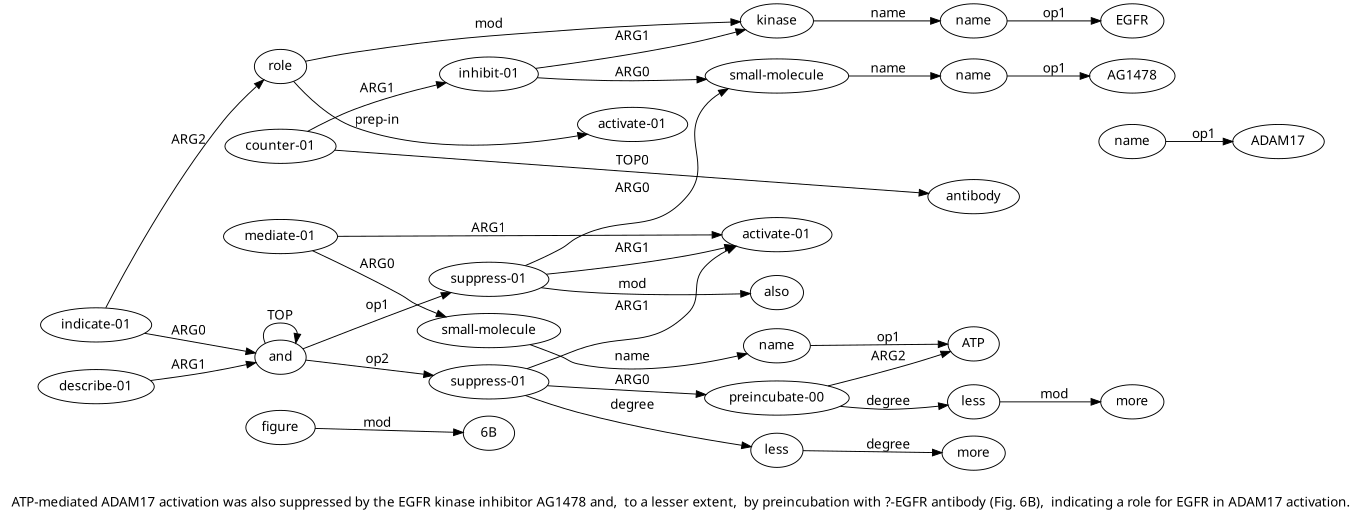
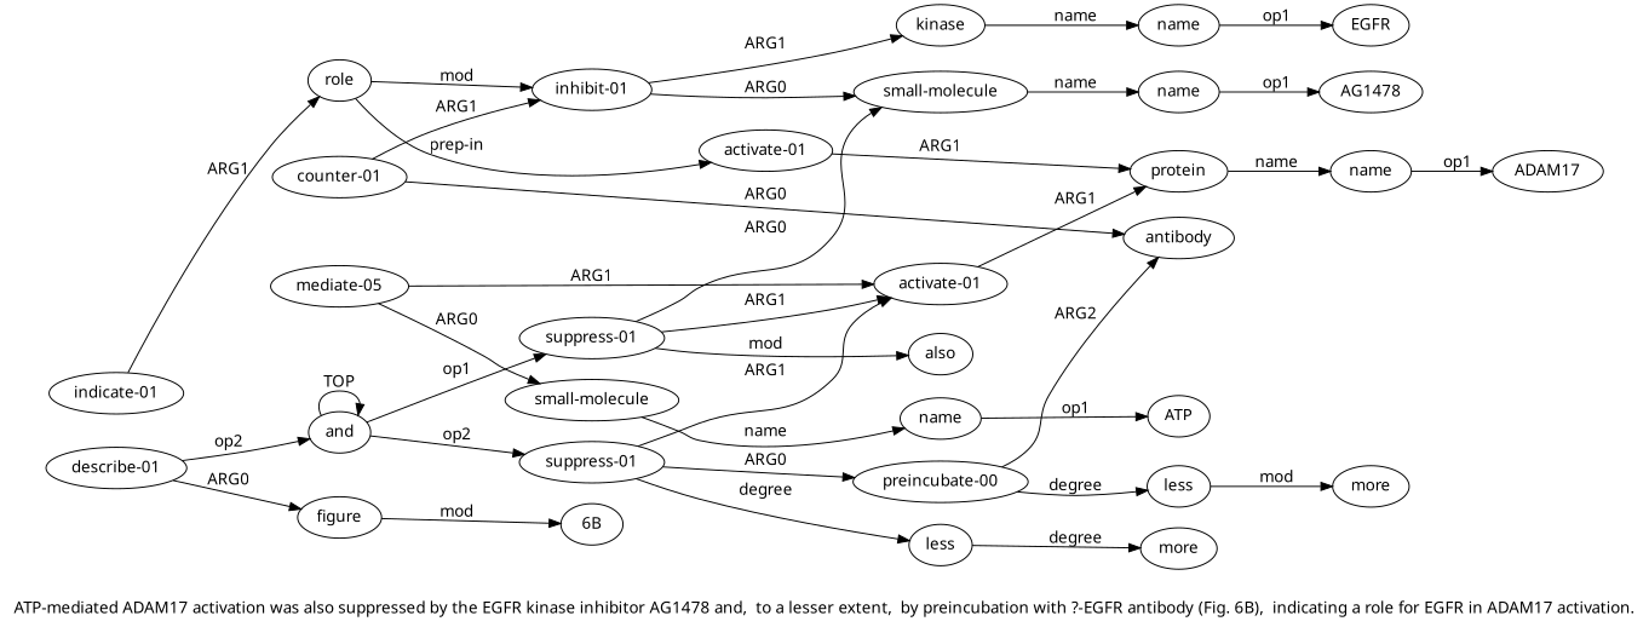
  digraph {
    fontname="Noto Sans"
    label="ATP-mediated ADAM17 activation was also suppressed by the EGFR kinase inhibitor AG1478 and,  to a lesser extent,  by preincubation with ?-EGFR antibody (Fig. 6B),  indicating a role for EGFR in ADAM17 activation."
    rankdir=LR
    node [color=black fontname="Noto Sans" gold_ind=-1 gold_label=name test_ind=-1 test_label=name]
    edge [color=black fontname="Noto Sans" gold_label=ARG1 test_label=ARG1]
    n1 [gold_ind=20 gold_label=less label=less test_ind=20 test_label=less]
    n2 [gold_ind=21 gold_label=more label=more test_ind=21 test_label=more]
    n3 [gold_ind=22 gold_label="indicate-01" label="indicate-01" test_ind=22 test_label="indicate-01"]
    n4 [gold_ind=23 gold_label=role label=role test_ind=23 test_label=role]
    n5 [gold_ind=0 gold_label=and label=and test_ind=0 test_label=and]
    n6 [gold_ind=24 gold_label="activate-01" label="activate-01" test_ind=24 test_label="activate-01"]
    n7 [gold_ind=5 gold_label=kinase label=kinase test_ind=5 test_label=kinase]
    n8 [gold_ind=14 gold_label="suppress-01" label="suppress-01" test_ind=14 test_label="suppress-01"]
    n9 [gold_ind=1 gold_label="suppress-01" label="suppress-01" test_ind=1 test_label="suppress-01"]
+   n10 [gold_ind=8 gold_label=protein label=protein test_ind=8 test_label=protein]
    n11 [gold_ind=6 label=name test_ind=6]
    n12 [gold_ind=15 gold_label="preincubate-00" label="preincubate-00" test_ind=15 test_label="preincubate-00"]
    n13 [gold_ind=7 gold_label="activate-01" label="activate-01" test_ind=7 test_label="activate-01"]
    n14 [gold_ind=13 gold_label=also label=also test_ind=13 test_label=also]
    n15 [gold_ind=2 gold_label="small-molecule" label="small-molecule" test_ind=2 test_label="small-molecule"]
    n16 [gold_ind=9 label=name test_ind=9]
    n17 [gold_label=EGFR label=EGFR test_label=EGFR]
    n18 [gold_label=ADAM17 label=ADAM17 test_label=ADAM17]
    n19 [gold_ind=25 gold_label="describe-01" label="describe-01" test_ind=25 test_label="describe-01"]
    n20 [gold_ind=26 gold_label=figure label=figure test_ind=26 test_label=figure]
    n21 [gold_label="6B" label="6B" test_label="6B"]
    n22 [gold_label=AG1478 label=AG1478 test_label=AG1478]
    n23 [gold_label=ATP label=ATP test_label=ATP]
    n24 [gold_ind=16 gold_label=antibody label=antibody test_ind=16 test_label=antibody]
    n25 [gold_ind=18 gold_label=less label=less test_ind=18 test_label=less]
    n26 [gold_ind=19 gold_label=more label=more test_ind=19 test_label=more]
    n27 [gold_ind=17 gold_label="counter-01" label="counter-01" test_ind=17 test_label="counter-01"]
    n28 [gold_ind=4 gold_label="inhibit-01" label="inhibit-01" test_ind=4 test_label="inhibit-01"]
    n29 [gold_ind=11 gold_label="small-molecule" label="small-molecule" test_ind=11 test_label="small-molecule"]
    n30 [gold_ind=12 label=name test_ind=12]
-   n31 [gold_ind=10 gold_label="mediate-01" label="mediate-01" test_ind=10 test_label="mediate-01"]
+   n31 [gold_ind=10 gold_label="mediate-01" label="mediate-05" test_ind=10 test_label="mediate-01"]
    n32 [gold_ind=3 label=name test_ind=3]
    n1 -> n2 [gold_label=degree label=degree test_label=degree]
-   n3 -> n4 [label=ARG2]
-   n3 -> n5 [gold_label=ARG0 label=ARG0 test_label=ARG0]
+   n3 -> n4 [label=ARG1]
    n4 -> n6 [gold_label="prep-in" label="prep-in" test_label="prep-in"]
-   n4 -> n7 [gold_label=mod label=mod test_label=mod]
+   n4 -> n28 [gold_label=mod label=mod test_label=mod]
    n5 -> n5 [gold_label=TOP label=TOP test_label=TOP]
    n5 -> n8 [gold_label=op2 label=op2 test_label=op2]
    n5 -> n9 [gold_label=op1 label=op1 test_label=op1]
+   n6 -> n10 [label=ARG1]
    n7 -> n11 [gold_label=name label=name test_label=name]
    n8 -> n1 [gold_label=degree label=degree test_label=degree]
    n8 -> n12 [gold_label=ARG0 label=ARG0 test_label=ARG0]
    n8 -> n13 [label=ARG1]
    n9 -> n13 [label=ARG1]
    n9 -> n14 [gold_label=mod label=mod test_label=mod]
    n9 -> n15 [gold_label=ARG0 label=ARG0 test_label=ARG0]
+   n10 -> n16 [gold_label=name label=name test_label=name]
    n11 -> n17 [gold_label=op1 label=op1 test_label=op1]
-   n12 -> n23 [gold_label=ARG2 label=ARG2 test_label=ARG2]
+   n12 -> n24 [gold_label=ARG2 label=ARG2 test_label=ARG2]
    n12 -> n25 [gold_label=degree label=degree test_label=degree]
+   n13 -> n10 [label=ARG1]
    n15 -> n32 [gold_label=name label=name test_label=name]
    n16 -> n18 [gold_label=op1 label=op1 test_label=op1]
-   n19 -> n5 [label=ARG1]
+   n19 -> n5 [label=op2]
+   n19 -> n20 [gold_label=ARG0 label=ARG0 test_label=ARG0]
    n20 -> n21 [gold_label=mod label=mod test_label=mod]
    n25 -> n26 [gold_label=mod label=mod test_label=mod]
-   n27 -> n24 [gold_label=ARG0 label=TOP0 test_label=ARG0]
+   n27 -> n24 [gold_label=ARG0 label=ARG0 test_label=ARG0]
    n27 -> n28 [label=ARG1]
    n28 -> n7 [label=ARG1]
    n28 -> n15 [gold_label=ARG0 label=ARG0 test_label=ARG0]
    n29 -> n30 [gold_label=name label=name test_label=name]
    n30 -> n23 [gold_label=op1 label=op1 test_label=op1]
    n31 -> n13 [label=ARG1]
    n31 -> n29 [gold_label=ARG0 label=ARG0 test_label=ARG0]
    n32 -> n22 [gold_label=op1 label=op1 test_label=op1]
  }
